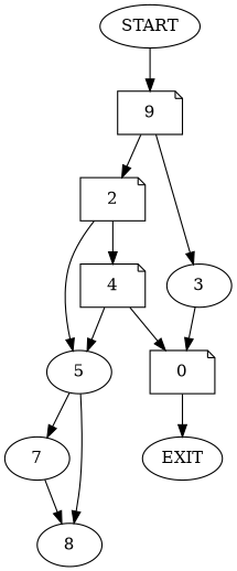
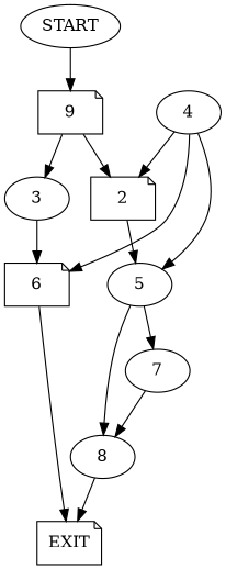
  digraph {
    node [shape=ellipse]
    n1 [label=START]
    n2 [label=9 shape=note]
    2 [shape=note]
    3
-   n5 [label=EXIT]
-   4 [shape=note]
+   n5 [label=EXIT shape=note]
+   4
    5
-   6 [shape=note label=0]
+   6 [shape=note]
    7
    8
    n1 -> n2
    n2 -> 2
    n2 -> 3
-   2 -> 4
+   4 -> 2
    2 -> 5
    3 -> 6
    4 -> 5
    4 -> 6
    5 -> 7
    5 -> 8
    6 -> n5
    7 -> 8
+   8 -> n5
  }
